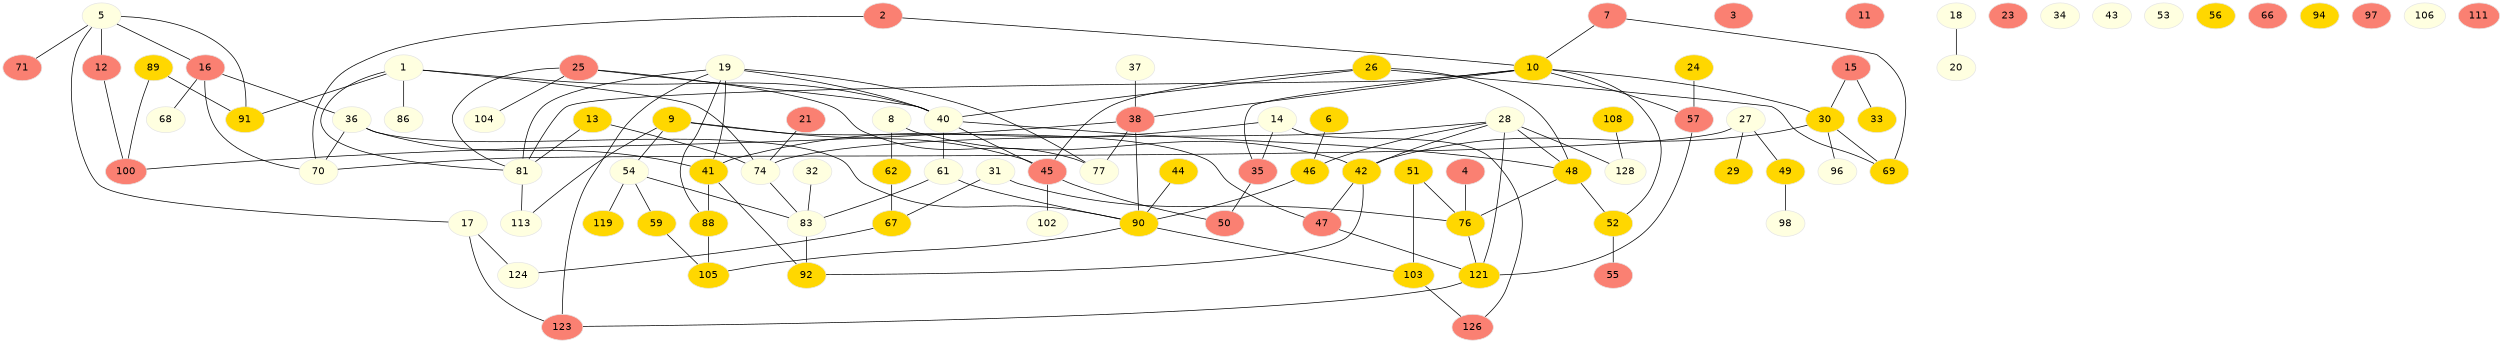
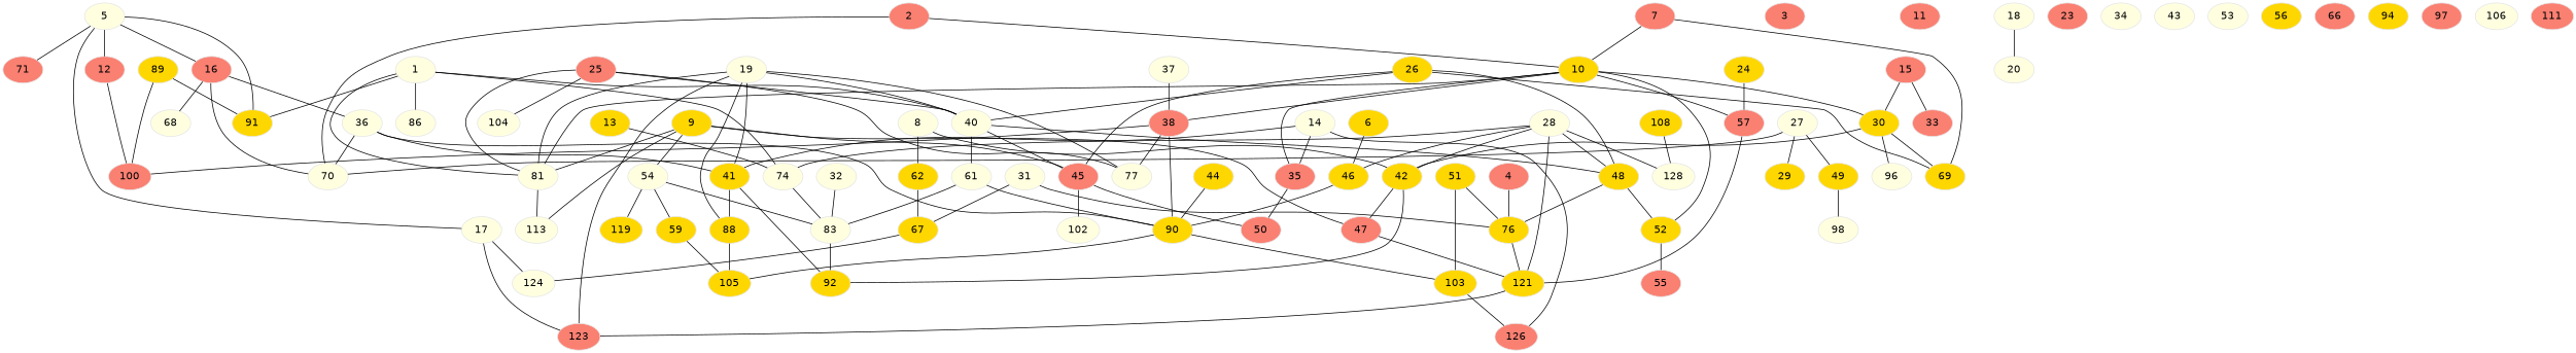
  graph {
    fontname="DejaVu Sans"
    node [color=gray90 fillcolor=lightyellow fontname="DejaVu Sans" style=filled]
    edge [fontname="DejaVu Sans"]
    1 [super="+82"]
    40 [super="+72"]
    74 [super="+122"]
    81 [super="+116"]
    86
    91 [fillcolor=gold super="+95"]
    45 [fillcolor=salmon]
    48 [fillcolor=gold super="+130"]
    61
    83 [super="+127"]
    113
    2 [fillcolor=salmon super="+58"]
    10 [fillcolor=gold super="+73"]
    70 [super="+118"]
    30 [fillcolor=gold super="+60"]
    35 [fillcolor=salmon super="+80"]
    38 [fillcolor=salmon super="+107"]
    52 [fillcolor=gold super="+135"]
    57 [fillcolor=salmon super="+112"]
    3 [fillcolor=salmon]
    76 [fillcolor=gold super="+120"]
    121 [fillcolor=gold super="+134"]
    4 [fillcolor=salmon]
    5 [super="+93"]
    12 [fillcolor=salmon]
    16 [fillcolor=salmon super="+84"]
    17 [super="+109"]
    71 [fillcolor=salmon]
    100 [fillcolor=salmon super="+133"]
    36 [super="+115"]
    68
    123 [fillcolor=salmon]
    124
    77 [super="+79"]
    6 [fillcolor=gold]
    46 [fillcolor=gold]
    90 [fillcolor=gold super="+131"]
    7 [fillcolor=salmon super="+22"]
    69 [fillcolor=gold]
    42 [fillcolor=gold super="+110"]
    47 [fillcolor=salmon super="+87"]
    92 [fillcolor=gold]
    8
    62 [fillcolor=gold]
    67 [fillcolor=gold]
    9 [fillcolor=gold super="+85"]
    54 [super="+63"]
    50 [fillcolor=salmon]
    102
    59 [fillcolor=gold]
    119 [fillcolor=gold]
    96
    55 [fillcolor=salmon]
    11 [fillcolor=salmon]
    13 [fillcolor=gold]
    14 [super="+39"]
    41 [fillcolor=gold super="+64"]
    126 [fillcolor=salmon]
    88 [fillcolor=gold]
    15 [fillcolor=salmon]
-   33 [fillcolor=gold super="+114"]
+   33 [fillcolor=salmon super="+114"]
    18
    20
    19 [super="+65"]
    105 [fillcolor=gold]
-   21 [fillcolor=salmon]
    23 [fillcolor=salmon]
    24 [fillcolor=gold]
    25 [fillcolor=salmon]
    104
    26 [fillcolor=gold super="+101"]
    27 [super="+117"]
    29 [fillcolor=gold]
    49 [fillcolor=gold]
    98
    28 [super="+125"]
    128 [super="+132"]
    31 [super="+78"]
    32 [super="+75"]
    34
    103 [fillcolor=gold]
    37
    43
    44 [fillcolor=gold]
    51 [fillcolor=gold super="+129"]
    53
    56 [fillcolor=gold]
    66 [fillcolor=salmon]
    89 [fillcolor=gold]
    94 [fillcolor=gold]
    97 [fillcolor=salmon]
    106
    108 [fillcolor=gold]
    111 [fillcolor=salmon]
    1 -- 40
    1 -- 74
    1 -- 81
    1 -- 86
    1 -- 91
    40 -- 45
    40 -- 48
    40 -- 61
    74 -- 83
    81 -- 113
    45 -- 50
    45 -- 102
    48 -- 52
    48 -- 76
    61 -- 83
    61 -- 90
    83 -- 92
    2 -- 10
    2 -- 70
    10 -- 81
    10 -- 30
    10 -- 35
    10 -- 38
    10 -- 52
    10 -- 57
    30 -- 69
    30 -- 42
    30 -- 96
    35 -- 50
    38 -- 100
    38 -- 77
    38 -- 90
    52 -- 55
    57 -- 121
    76 -- 121
    121 -- 123
    4 -- 76
    5 -- 91
    5 -- 12
    5 -- 16
    5 -- 17
    5 -- 71
    12 -- 100
    16 -- 70
    16 -- 36
    16 -- 68
    17 -- 123
    17 -- 124
    36 -- 70
    36 -- 90
    36 -- 41
    6 -- 46
    46 -- 90
    90 -- 105
    90 -- 103
    7 -- 10
    7 -- 69
    42 -- 47
    42 -- 92
    47 -- 121
    8 -- 42
    8 -- 62
    62 -- 67
    67 -- 124
    9 -- 45
    9 -- 113
    9 -- 47
    9 -- 54
    54 -- 83
    54 -- 59
    54 -- 119
    59 -- 105
    13 -- 74
-   13 -- 81
+   9 -- 81
    14 -- 35
    14 -- 41
    14 -- 126
    41 -- 92
    41 -- 88
    88 -- 105
    15 -- 30
    15 -- 33
    18 -- 20
    19 -- 40
    19 -- 81
    19 -- 123
    19 -- 77
    19 -- 41
    19 -- 88
-   21 -- 74
    24 -- 57
    25 -- 40
    25 -- 81
    25 -- 77
    25 -- 104
    26 -- 40
    26 -- 45
    26 -- 48
    26 -- 69
    27 -- 70
    27 -- 29
    27 -- 49
    49 -- 98
    28 -- 74
    28 -- 48
    28 -- 121 [weight=2]
    28 -- 46
    28 -- 42
    28 -- 128
    31 -- 76
    31 -- 67
    32 -- 83
    103 -- 126
    37 -- 38
    44 -- 90
    51 -- 76
    51 -- 103
    89 -- 91
    89 -- 100
    108 -- 128
  }
